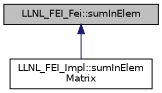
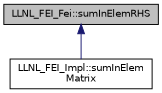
  digraph {
    rankdir=TB
    node [color=black fontname=Helvetica fontsize=10 shape=record style=filled]
-   n1 [fillcolor=grey75 fontcolor=black height=0.2 label="LLNL_FEI_Fei::sumInElem" width=0.4]
+   n1 [fillcolor=grey75 fontcolor=black height=0.2 label="LLNL_FEI_Fei::sumInElemRHS" width=0.4]
    n2 [fillcolor=white height=0.2 label="LLNL_FEI_Impl::sumInElem\lMatrix" width=0.4]
    n1 -> n2 [color=midnightblue dir=back fontname=Helvetica fontsize=10 labelfontname=Helvetica labelfontsize=10 style=solid]
  }
